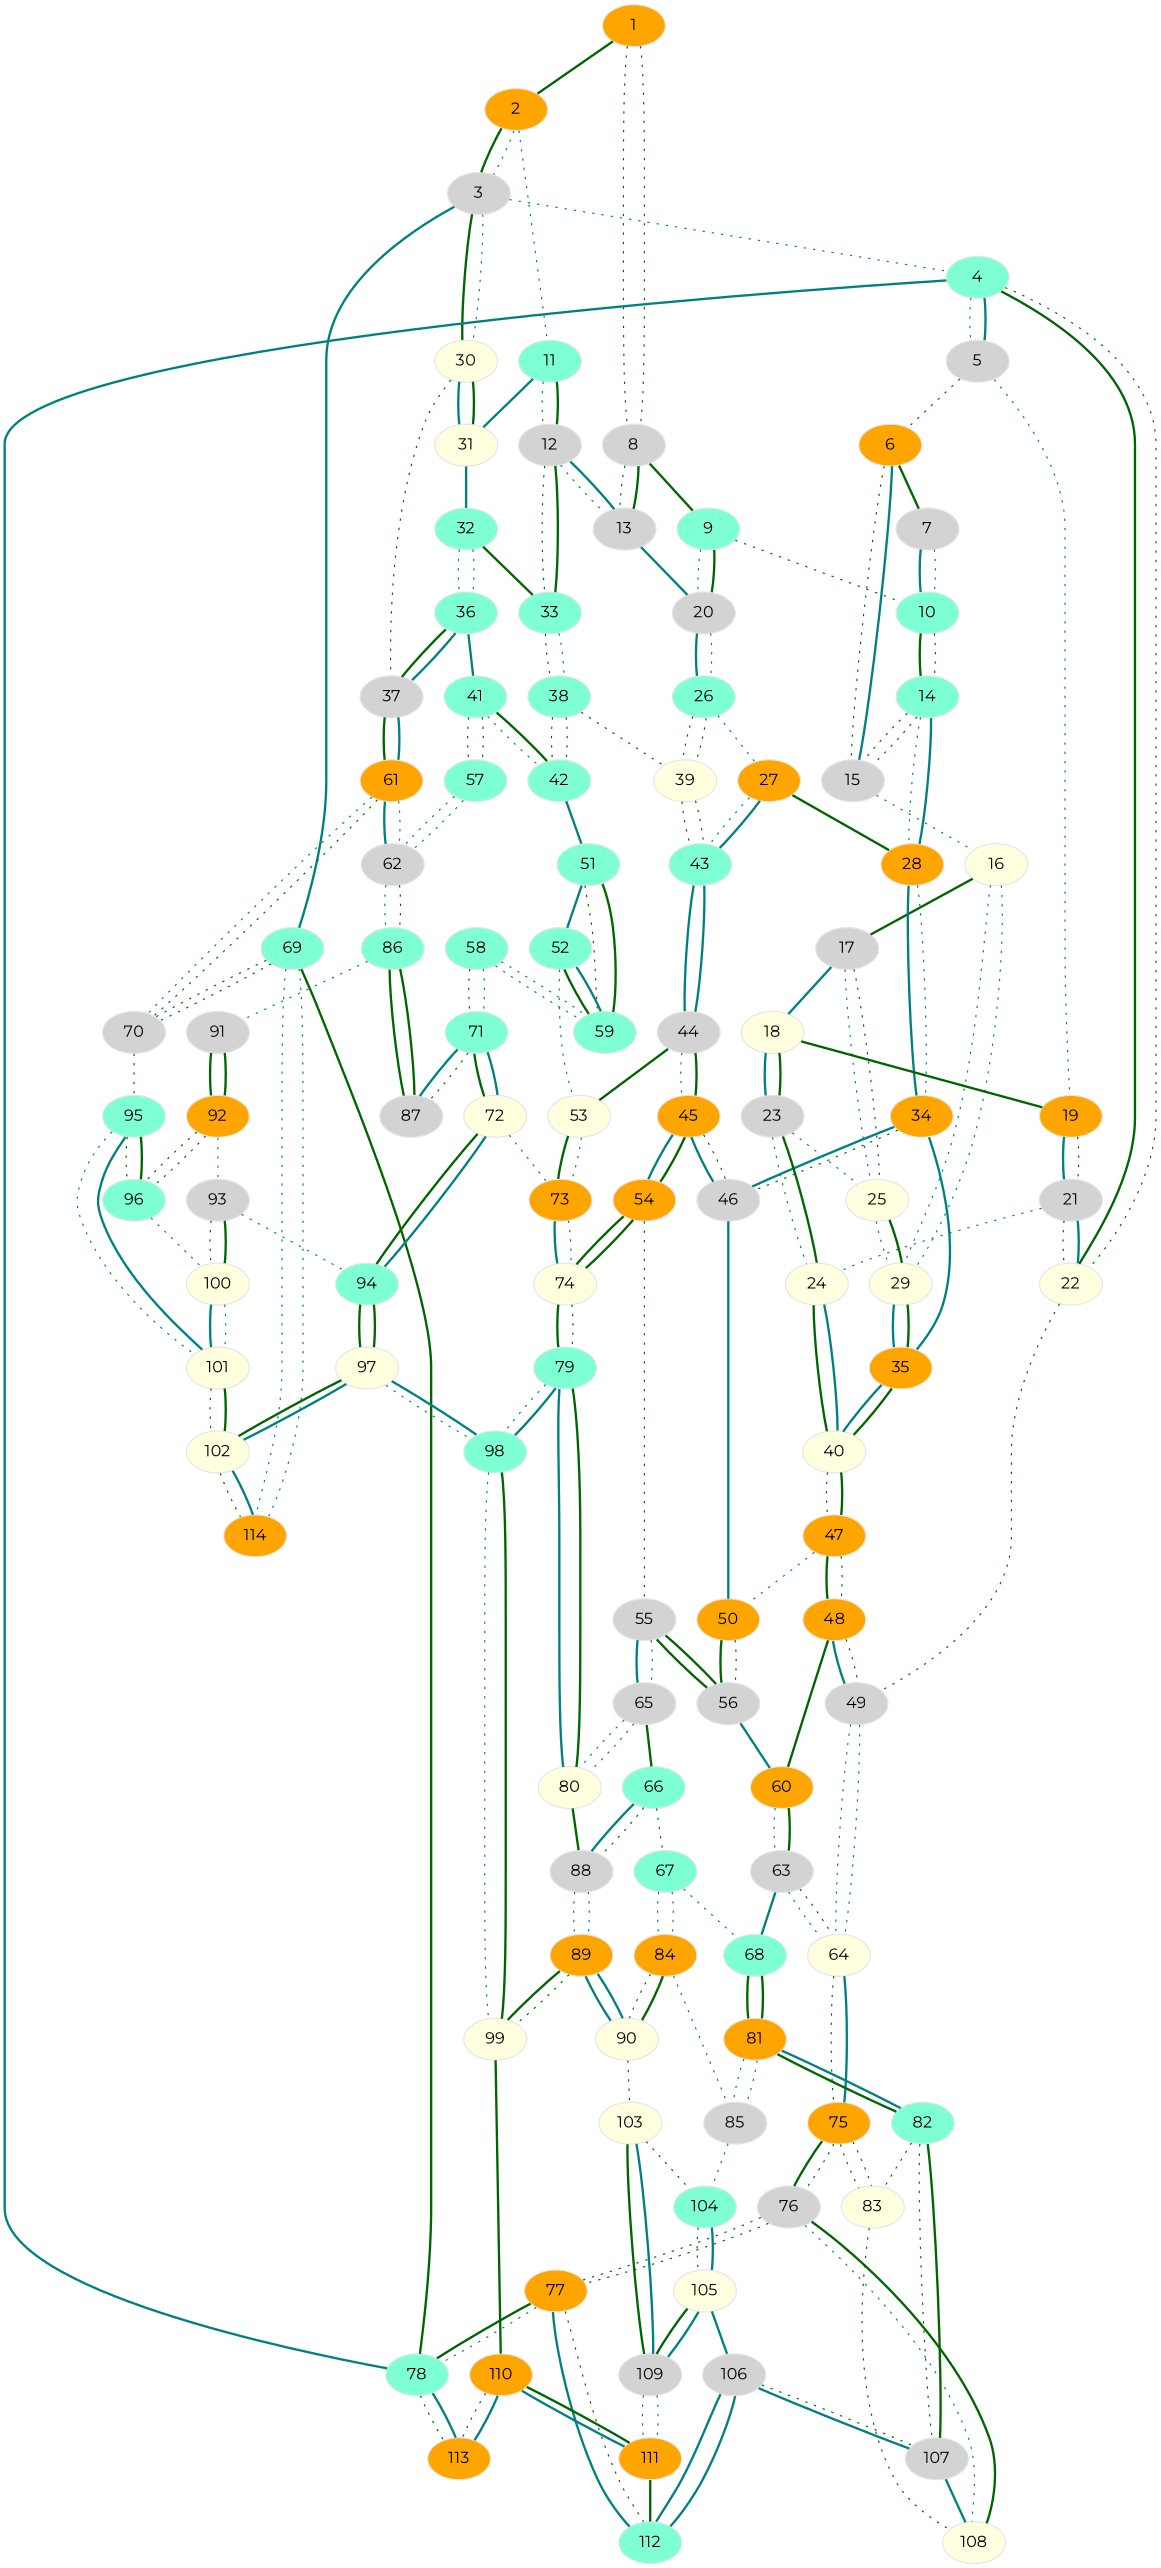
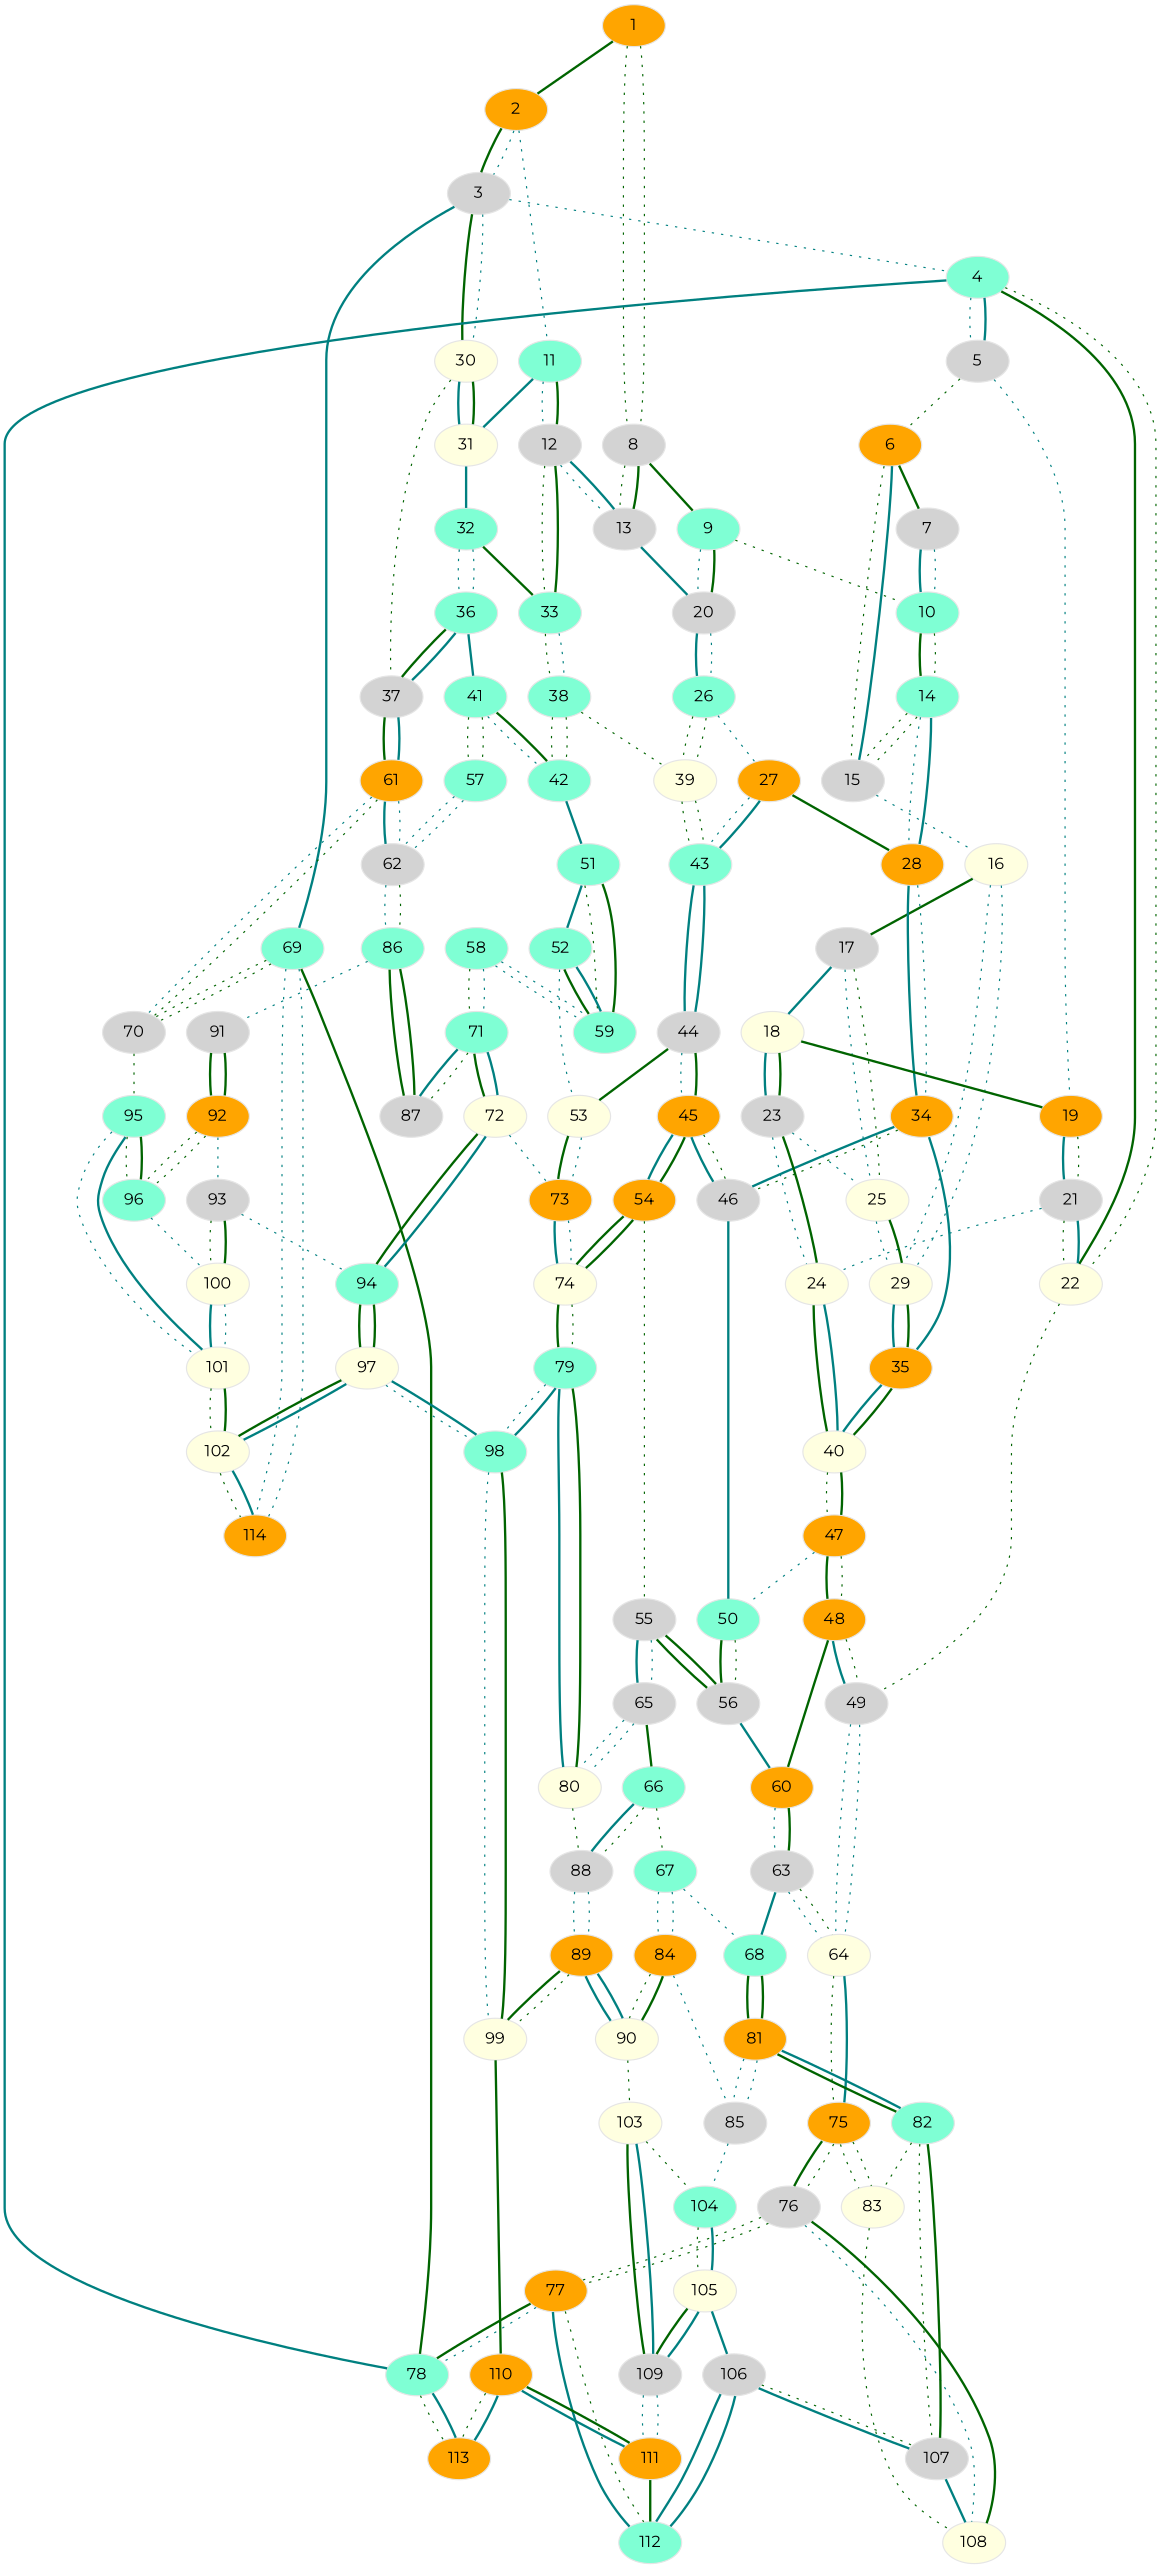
  graph {
    fontname=Montserrat
    node [color=gray90 fillcolor=aquamarine fontname=Montserrat style=filled]
    edge [color=darkgreen fontname=Montserrat style=dotted]
    1 [fillcolor=orange]
    2 [fillcolor=orange]
    8 [fillcolor=lightgrey]
    3 [fillcolor=lightgrey]
    11
    9
    13 [fillcolor=lightgrey]
    4
    30 [fillcolor=lightyellow]
    69
    12 [fillcolor=lightgrey]
    31 [fillcolor=lightyellow]
    5 [fillcolor=lightgrey]
    22 [fillcolor=lightyellow]
    78
    37 [fillcolor=lightgrey]
    70 [fillcolor=lightgrey]
    114 [fillcolor=orange]
    6 [fillcolor=orange]
    19 [fillcolor=orange]
    49 [fillcolor=lightgrey]
    113 [fillcolor=orange]
    7 [fillcolor=lightgrey]
    15 [fillcolor=lightgrey]
    21 [fillcolor=lightgrey]
    10
    16 [fillcolor=lightyellow]
    14
    20 [fillcolor=lightgrey]
    26
    28 [fillcolor=orange]
    33
    32
    38
    34 [fillcolor=orange]
    17 [fillcolor=lightgrey]
    29 [fillcolor=lightyellow]
    18 [fillcolor=lightyellow]
    25 [fillcolor=lightyellow]
    35 [fillcolor=orange]
    23 [fillcolor=lightgrey]
    24 [fillcolor=lightyellow]
    27 [fillcolor=orange]
    39 [fillcolor=lightyellow]
    40 [fillcolor=lightyellow]
    64 [fillcolor=lightyellow]
    47 [fillcolor=orange]
    43
    44 [fillcolor=lightgrey]
    46 [fillcolor=lightgrey]
    61 [fillcolor=orange]
    36
    41
    42
-   50 [fillcolor=orange]
+   50
    57
    62 [fillcolor=lightgrey]
    51
    48 [fillcolor=orange]
    52
    59
    45 [fillcolor=orange]
    53 [fillcolor=lightyellow]
    54 [fillcolor=orange]
    73 [fillcolor=orange]
    55 [fillcolor=lightgrey]
    74 [fillcolor=lightyellow]
    56 [fillcolor=lightgrey]
    60 [fillcolor=orange]
    63 [fillcolor=lightgrey]
    75 [fillcolor=orange]
    65 [fillcolor=lightgrey]
    79
    66
    80 [fillcolor=lightyellow]
    58
    71
    86
    72 [fillcolor=lightyellow]
    87 [fillcolor=lightgrey]
    68
    95
    91 [fillcolor=lightgrey]
    81 [fillcolor=orange]
    76 [fillcolor=lightgrey]
    83 [fillcolor=lightyellow]
    67
    88 [fillcolor=lightgrey]
    84 [fillcolor=orange]
    89 [fillcolor=orange]
    85 [fillcolor=lightgrey]
    90 [fillcolor=lightyellow]
    82
    96
    101 [fillcolor=lightyellow]
    94
    97 [fillcolor=lightyellow]
    98
    77 [fillcolor=orange]
    108 [fillcolor=lightyellow]
    112
    99 [fillcolor=lightyellow]
    107 [fillcolor=lightgrey]
    104
    103 [fillcolor=lightyellow]
    105 [fillcolor=lightyellow]
    92 [fillcolor=orange]
    110 [fillcolor=orange]
    109 [fillcolor=lightgrey]
    93 [fillcolor=lightgrey]
    100 [fillcolor=lightyellow]
    102 [fillcolor=lightyellow]
    111 [fillcolor=orange]
    106 [fillcolor=lightgrey]
    1 -- 2 [style=bold]
    1 -- 8
    1 -- 8
    2 -- 3 [style=bold]
    2 -- 3 [color=teal]
    2 -- 11 [color=teal]
    8 -- 9 [style=bold]
    8 -- 13
    8 -- 13 [style=bold]
    3 -- 4 [color=teal]
    3 -- 30 [style=bold]
    3 -- 30 [color=teal]
    3 -- 69 [color=teal style=bold]
    11 -- 12 [color=teal]
    11 -- 12 [style=bold]
    11 -- 31 [color=teal style=bold]
    9 -- 10
    9 -- 20 [color=teal]
    9 -- 20 [style=bold]
    13 -- 20 [color=teal style=bold]
    4 -- 5 [color=teal]
    4 -- 5 [color=teal style=bold]
    4 -- 22 [style=bold]
    4 -- 22
    4 -- 78 [color=teal style=bold]
    30 -- 31 [color=teal style=bold]
    30 -- 31 [style=bold]
    30 -- 37
    69 -- 78 [style=bold]
    69 -- 70
    69 -- 70
    69 -- 114 [color=teal]
    69 -- 114 [color=teal]
    12 -- 13 [color=teal]
    12 -- 13 [color=teal style=bold]
    12 -- 33
    12 -- 33 [style=bold]
    31 -- 32 [color=teal style=bold]
    5 -- 6
    5 -- 19 [color=teal]
    22 -- 49
    78 -- 113
    78 -- 113 [color=teal style=bold]
    37 -- 61 [style=bold]
    37 -- 61 [color=teal style=bold]
    70 -- 95
    6 -- 7 [style=bold]
    6 -- 15
    6 -- 15 [color=teal style=bold]
    19 -- 21 [color=teal style=bold]
    19 -- 21
    49 -- 64 [color=teal]
    49 -- 64 [color=teal]
    7 -- 10 [color=teal style=bold]
    7 -- 10 [color=teal]
    15 -- 16 [color=teal]
    21 -- 22
    21 -- 22 [color=teal style=bold]
    21 -- 24 [color=teal]
    10 -- 14 [style=bold]
    10 -- 14
    16 -- 17 [style=bold]
    16 -- 29 [color=teal]
    16 -- 29 [color=teal]
    14 -- 15
    14 -- 15
    14 -- 28 [color=teal]
    14 -- 28 [color=teal style=bold]
    20 -- 26 [color=teal style=bold]
    20 -- 26 [color=teal]
    26 -- 27 [color=teal]
    26 -- 39
    26 -- 39
    28 -- 34 [color=teal style=bold]
    28 -- 34 [color=teal]
    33 -- 38
    33 -- 38 [color=teal]
    32 -- 33 [style=bold]
    32 -- 36 [color=teal]
    32 -- 36 [color=teal]
    38 -- 39
    38 -- 42
    38 -- 42
    34 -- 35 [color=teal style=bold]
    34 -- 46 [color=teal style=bold]
    34 -- 46
    17 -- 18 [color=teal style=bold]
    17 -- 25 [color=teal]
    17 -- 25
    29 -- 35 [color=teal style=bold]
    29 -- 35 [style=bold]
    18 -- 19 [style=bold]
    18 -- 23 [color=teal style=bold]
    18 -- 23 [style=bold]
    25 -- 29 [color=teal]
    25 -- 29 [style=bold]
    35 -- 40 [color=teal style=bold]
    35 -- 40 [style=bold]
    23 -- 25 [color=teal]
    23 -- 24 [color=teal]
    23 -- 24 [style=bold]
    24 -- 40 [style=bold]
    24 -- 40 [color=teal style=bold]
    27 -- 28 [style=bold]
    27 -- 43 [color=teal]
    27 -- 43 [color=teal style=bold]
    39 -- 43
    39 -- 43
    40 -- 47
    40 -- 47 [style=bold]
    64 -- 75
    64 -- 75 [color=teal style=bold]
    47 -- 50 [color=teal]
    47 -- 48 [style=bold]
    47 -- 48
    43 -- 44 [color=teal style=bold]
    43 -- 44 [color=teal style=bold]
    44 -- 45 [color=teal]
    44 -- 45 [style=bold]
    44 -- 53 [style=bold]
    46 -- 50 [color=teal style=bold]
    61 -- 70 [color=teal]
    61 -- 70
    61 -- 62 [color=teal style=bold]
    61 -- 62 [color=teal]
    36 -- 37 [style=bold]
    36 -- 37 [color=teal style=bold]
    36 -- 41 [color=teal style=bold]
    41 -- 42 [color=teal]
    41 -- 42 [style=bold]
    41 -- 57
    41 -- 57
    42 -- 51 [color=teal style=bold]
    50 -- 56 [style=bold]
    50 -- 56
    57 -- 62 [color=teal]
    57 -- 62 [color=teal]
    62 -- 86 [color=teal]
    62 -- 86
    51 -- 52 [color=teal style=bold]
    51 -- 59
    51 -- 59 [style=bold]
    48 -- 49 [color=teal style=bold]
    48 -- 49
    48 -- 60 [style=bold]
    52 -- 59 [style=bold]
    52 -- 59 [color=teal style=bold]
    52 -- 53 [color=teal]
    45 -- 46 [color=teal style=bold]
    45 -- 46
    45 -- 54 [color=teal style=bold]
    45 -- 54 [style=bold]
    53 -- 73 [style=bold]
    53 -- 73 [color=teal]
    54 -- 55
    54 -- 74 [style=bold]
    54 -- 74 [style=bold]
    73 -- 74 [color=teal style=bold]
    73 -- 74 [color=teal]
    55 -- 56 [style=bold]
    55 -- 56 [style=bold]
    55 -- 65 [color=teal style=bold]
    55 -- 65 [color=teal]
    74 -- 79 [style=bold]
    74 -- 79
    56 -- 60 [color=teal style=bold]
    60 -- 63 [color=teal]
    60 -- 63 [style=bold]
    63 -- 64 [color=teal]
    63 -- 64
    63 -- 68 [color=teal style=bold]
    75 -- 76 [style=bold]
    75 -- 76
    75 -- 83
    75 -- 83
    65 -- 66 [style=bold]
    65 -- 80 [color=teal]
    65 -- 80 [color=teal]
    79 -- 80 [color=teal style=bold]
    79 -- 80 [style=bold]
    79 -- 98 [color=teal]
    79 -- 98 [color=teal style=bold]
    66 -- 67
    66 -- 88 [color=teal style=bold]
    66 -- 88
-   80 -- 88 [style=bold]
+   80 -- 88
    58 -- 59 [color=teal]
    58 -- 59 [color=teal]
    58 -- 71
    58 -- 71 [color=teal]
    71 -- 72 [style=bold]
    71 -- 72 [color=teal style=bold]
    71 -- 87 [color=teal style=bold]
    71 -- 87
    86 -- 87 [style=bold]
    86 -- 87 [style=bold]
    86 -- 91 [color=teal]
    72 -- 73 [color=teal]
    72 -- 94 [style=bold]
    72 -- 94 [color=teal style=bold]
    68 -- 81 [style=bold]
    68 -- 81 [style=bold]
    95 -- 96
    95 -- 96 [style=bold]
    95 -- 101 [color=teal]
    95 -- 101 [color=teal style=bold]
    91 -- 92 [style=bold]
    91 -- 92 [style=bold]
    81 -- 85 [color=teal]
    81 -- 85 [color=teal]
    81 -- 82 [style=bold]
    81 -- 82 [color=teal style=bold]
    76 -- 77
    76 -- 77
    76 -- 108 [color=teal]
    76 -- 108 [style=bold]
    83 -- 108
    67 -- 68 [color=teal]
    67 -- 84 [color=teal]
    67 -- 84 [color=teal]
    88 -- 89 [color=teal]
    88 -- 89 [color=teal]
    84 -- 85 [color=teal]
    84 -- 90
    84 -- 90 [style=bold]
    89 -- 90 [color=teal style=bold]
    89 -- 90 [color=teal style=bold]
    89 -- 99 [style=bold]
    89 -- 99
    85 -- 104 [color=teal]
    90 -- 103
    82 -- 83
    82 -- 107
    82 -- 107 [style=bold]
    96 -- 100 [color=teal]
    101 -- 102
    101 -- 102 [style=bold]
    94 -- 97 [style=bold]
    94 -- 97 [style=bold]
    97 -- 98 [color=teal]
    97 -- 98 [color=teal style=bold]
    97 -- 102 [style=bold]
    97 -- 102 [color=teal style=bold]
    98 -- 99 [color=teal]
    98 -- 99 [style=bold]
    77 -- 78 [style=bold]
    77 -- 78 [color=teal]
    77 -- 112 [color=teal style=bold]
    77 -- 112
    99 -- 110 [style=bold]
    107 -- 108 [color=teal style=bold]
    104 -- 105
    104 -- 105 [color=teal style=bold]
    103 -- 104
    103 -- 109 [style=bold]
    103 -- 109 [color=teal style=bold]
    105 -- 109 [style=bold]
    105 -- 109 [color=teal style=bold]
    105 -- 106 [color=teal style=bold]
    92 -- 96
    92 -- 96
    92 -- 93 [color=teal]
    110 -- 113
    110 -- 113 [color=teal style=bold]
    110 -- 111 [color=teal style=bold]
    110 -- 111 [style=bold]
    109 -- 111 [color=teal]
    109 -- 111 [color=teal]
    93 -- 94 [color=teal]
    93 -- 100
    93 -- 100 [style=bold]
    100 -- 101 [color=teal style=bold]
    100 -- 101 [color=teal]
    102 -- 114
    102 -- 114 [color=teal style=bold]
    111 -- 112 [style=bold]
    106 -- 112 [color=teal style=bold]
    106 -- 112 [color=teal style=bold]
    106 -- 107 [color=teal style=bold]
    106 -- 107
  }
